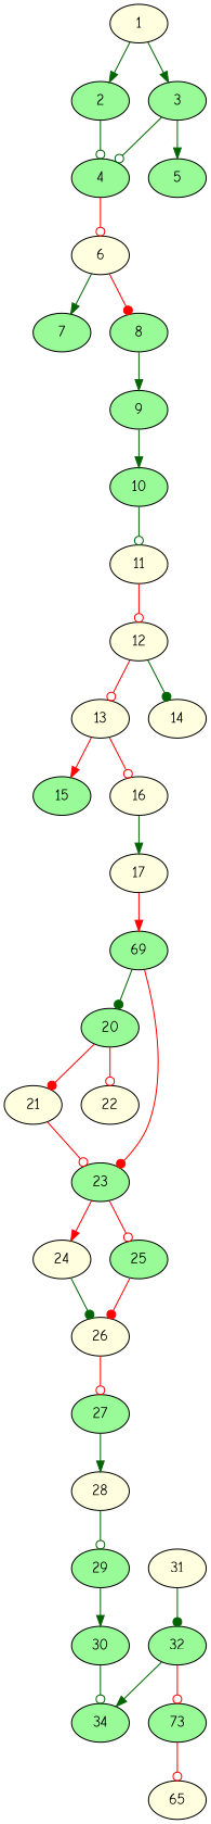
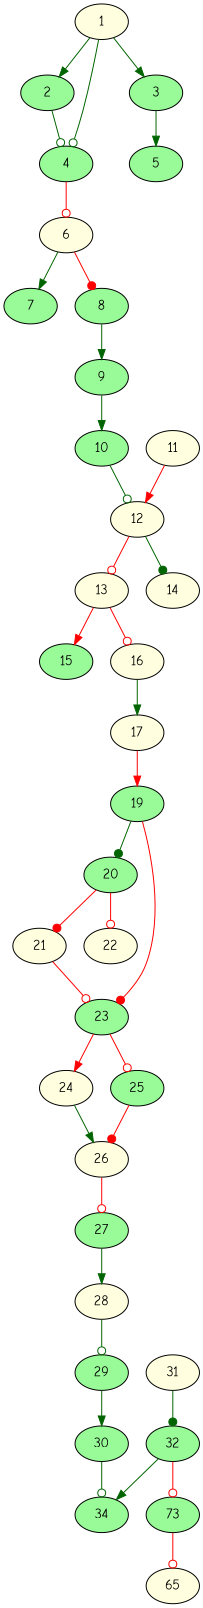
  digraph {
    fontname="Comic Neue"
    node [alpha=0.19 fillcolor=palegreen fontname="Comic Neue" style=filled]
    edge [arrowhead=odot color=darkgreen fontname="Comic Neue"]
    1 [alpha=0.18 expect_size=50413568 fillcolor=lightyellow]
    2 [alpha=0.02 expect_size=44632064]
    3 [alpha=0.02 expect_size=23858176]
    4 [alpha=0.06 expect_size=47599616]
    5 [alpha=0.03 expect_size=10692608]
    6 [alpha=0.00 expect_size=45766656 fillcolor=lightyellow]
    7 [alpha=0.05 expect_size=8112128]
    8 [alpha=0.05 expect_size=42904576]
    9 [alpha=0.09 expect_size=5491712]
    10 [alpha=0.05 expect_size=16319488]
    11 [alpha=0.04 expect_size=10144768 fillcolor=lightyellow]
    12 [alpha=0.11 expect_size=51955712 fillcolor=lightyellow]
    13 [alpha=0.10 expect_size=9657344 fillcolor=lightyellow]
    14 [alpha=0.14 expect_size=15285248 fillcolor=lightyellow]
    15 [alpha=0.00 expect_size=29981696]
    16 [alpha=0.09 expect_size=37392384 fillcolor=lightyellow]
    17 [alpha=0.13 expect_size=37981184 fillcolor=lightyellow]
-   19 [alpha=0.00 expect_size=14083072 label=69]
+   19 [alpha=0.00 expect_size=14083072]
    20 [expect_size=36270080]
    23 [alpha=0.14 expect_size=36332544]
    21 [alpha=0.17 expect_size=47154176 fillcolor=lightyellow]
    22 [alpha=0.12 expect_size=10052608 fillcolor=lightyellow]
    24 [alpha=0.15 expect_size=12111872 fillcolor=lightyellow]
    25 [alpha=0.17 expect_size=45143040]
    26 [alpha=0.17 expect_size=45193216 fillcolor=lightyellow]
    27 [expect_size=19429376]
    28 [alpha=0.16 expect_size=51083264 fillcolor=lightyellow]
    29 [alpha=0.13 expect_size=13241344]
    30 [alpha=0.15 expect_size=13532160]
    34 [alpha=0.18 expect_size=16871424]
    31 [expect_size=11008000 fillcolor=lightyellow]
    32 [alpha=0.03 expect_size=50840576]
    n33 [alpha=0.09 expect_size=30861312 label=73]
    n34 [expect_size=51229696 fillcolor=lightyellow label=65]
    1 -> 2 [arrowhead=normal]
    1 -> 3 [arrowhead=normal]
    2 -> 4
-   3 -> 4
+   1 -> 4
    3 -> 5 [arrowhead=normal]
    4 -> 6 [color=red]
    6 -> 7 [arrowhead=normal]
    6 -> 8 [arrowhead=dot color=red]
    8 -> 9 [arrowhead=normal]
    9 -> 10 [arrowhead=normal]
-   10 -> 11
-   11 -> 12 [color=red]
+   10 -> 12
+   11 -> 12 [arrowhead=normal color=red]
    12 -> 13 [color=red]
    12 -> 14 [arrowhead=dot]
    13 -> 15 [arrowhead=normal color=red]
    13 -> 16 [color=red]
    16 -> 17 [arrowhead=normal]
    17 -> 19 [arrowhead=normal color=red]
    19 -> 20 [arrowhead=dot]
    19 -> 23 [arrowhead=dot color=red]
    20 -> 21 [arrowhead=dot color=red]
    20 -> 22 [color=red]
    23 -> 24 [arrowhead=normal color=red]
    23 -> 25 [color=red]
    21 -> 23 [color=red]
-   24 -> 26 [arrowhead=dot]
+   24 -> 26 [arrowhead=normal]
    25 -> 26 [arrowhead=dot color=red]
    26 -> 27 [color=red]
    27 -> 28 [arrowhead=normal]
    28 -> 29
    29 -> 30 [arrowhead=normal]
    30 -> 34
    31 -> 32 [arrowhead=dot]
    32 -> 34 [arrowhead=normal]
    32 -> n33 [color=red]
    n33 -> n34 [color=red]
  }
